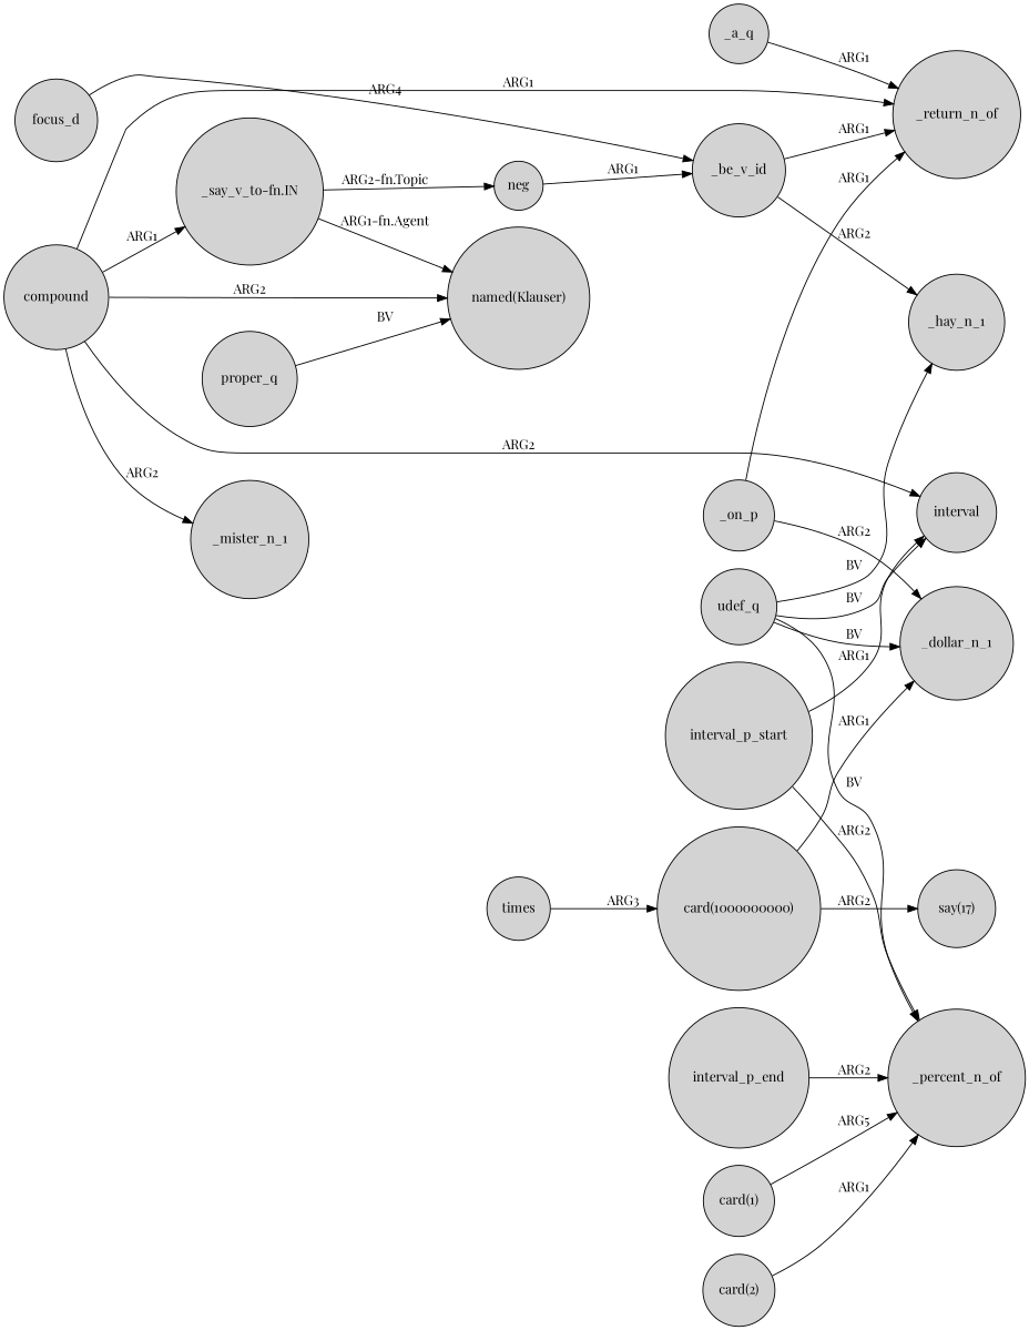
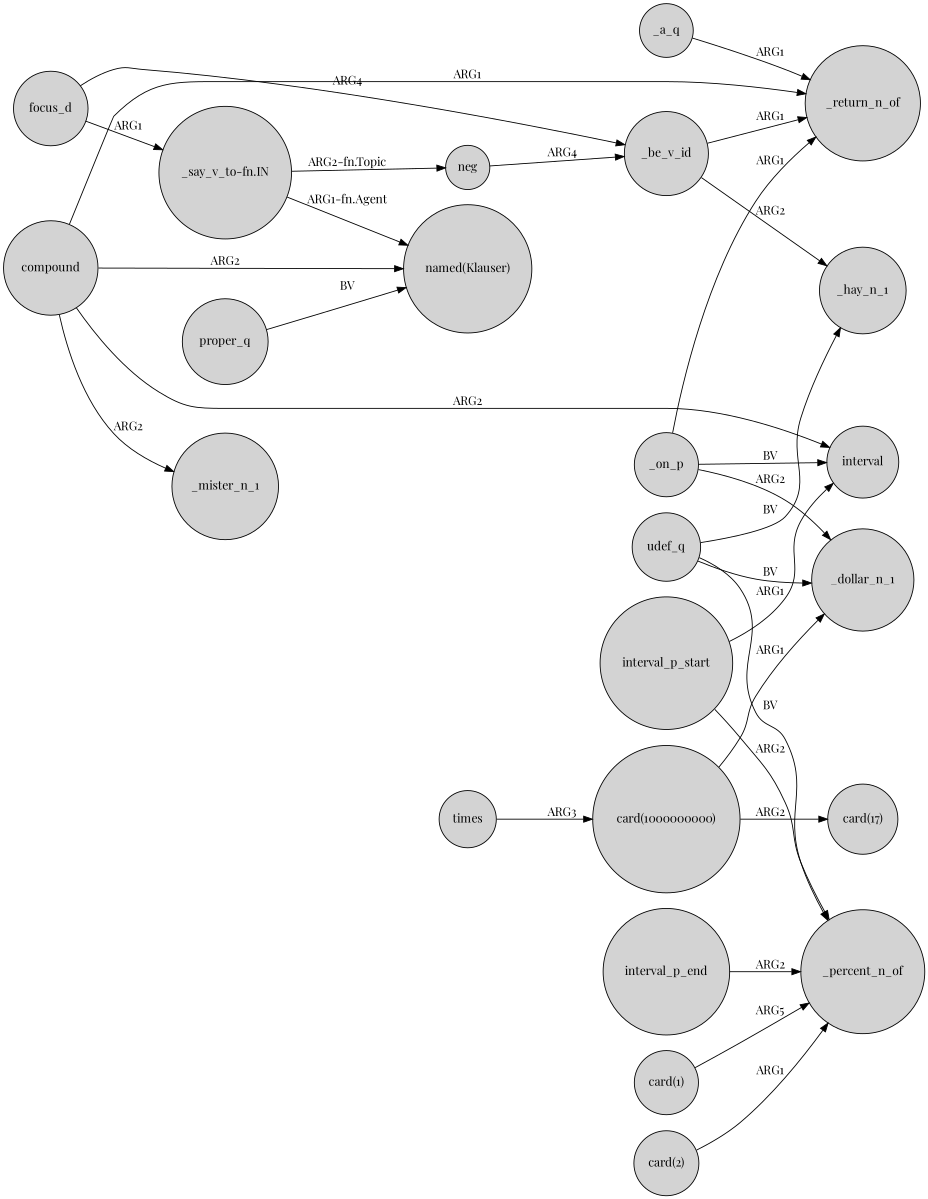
  digraph {
    fontname="Playfair Display"
    rankdir=LR
    node [fontname="Playfair Display" shape=circle style=filled]
    edge [fontname="Playfair Display"]
    focus_d
    _be_v_id
    "_say_v_to-fn.IN"
    _return_n_of
    _hay_n_1
    "named(Klauser)"
    neg
    "card(1)"
    _percent_n_of
    proper_q
    interval_p_start
    interval
    compound
    _mister_n_1
    udef_q
    _dollar_n_1
    "card(2)"
    interval_p_end
    times
    "card(1000000000)"
-   "card(17)" [label="say(17)"]
+   "card(17)"
    _a_q
    _on_p
    focus_d -> _be_v_id [label=ARG4]
-   compound -> "_say_v_to-fn.IN" [label=ARG1]
+   focus_d -> "_say_v_to-fn.IN" [label=ARG1]
    _be_v_id -> _return_n_of [label=ARG1]
    _be_v_id -> _hay_n_1 [label=ARG2]
    "_say_v_to-fn.IN" -> "named(Klauser)" [label="ARG1-fn.Agent"]
    "_say_v_to-fn.IN" -> neg [label="ARG2-fn.Topic"]
-   neg -> _be_v_id [label=ARG1]
+   neg -> _be_v_id [label=ARG4]
    "card(1)" -> _percent_n_of [label=ARG5]
    proper_q -> "named(Klauser)" [label=BV]
    interval_p_start -> _percent_n_of [label=ARG2]
    interval_p_start -> interval [label=ARG1]
    compound -> _return_n_of [label=ARG1]
    compound -> "named(Klauser)" [label=ARG2]
    compound -> interval [label=ARG2]
    compound -> _mister_n_1 [label=ARG2]
    udef_q -> _hay_n_1 [label=BV]
    udef_q -> _percent_n_of [label=BV]
-   udef_q -> interval [label=BV]
+   _on_p -> interval [label=BV]
    udef_q -> _dollar_n_1 [label=BV]
    "card(2)" -> _percent_n_of [label=ARG1]
    interval_p_end -> _percent_n_of [label=ARG2]
    times -> "card(1000000000)" [label=ARG3]
    "card(1000000000)" -> _dollar_n_1 [label=ARG1]
    "card(1000000000)" -> "card(17)" [label=ARG2]
    _a_q -> _return_n_of [label=ARG1]
    _on_p -> _return_n_of [label=ARG1]
    _on_p -> _dollar_n_1 [label=ARG2]
  }
